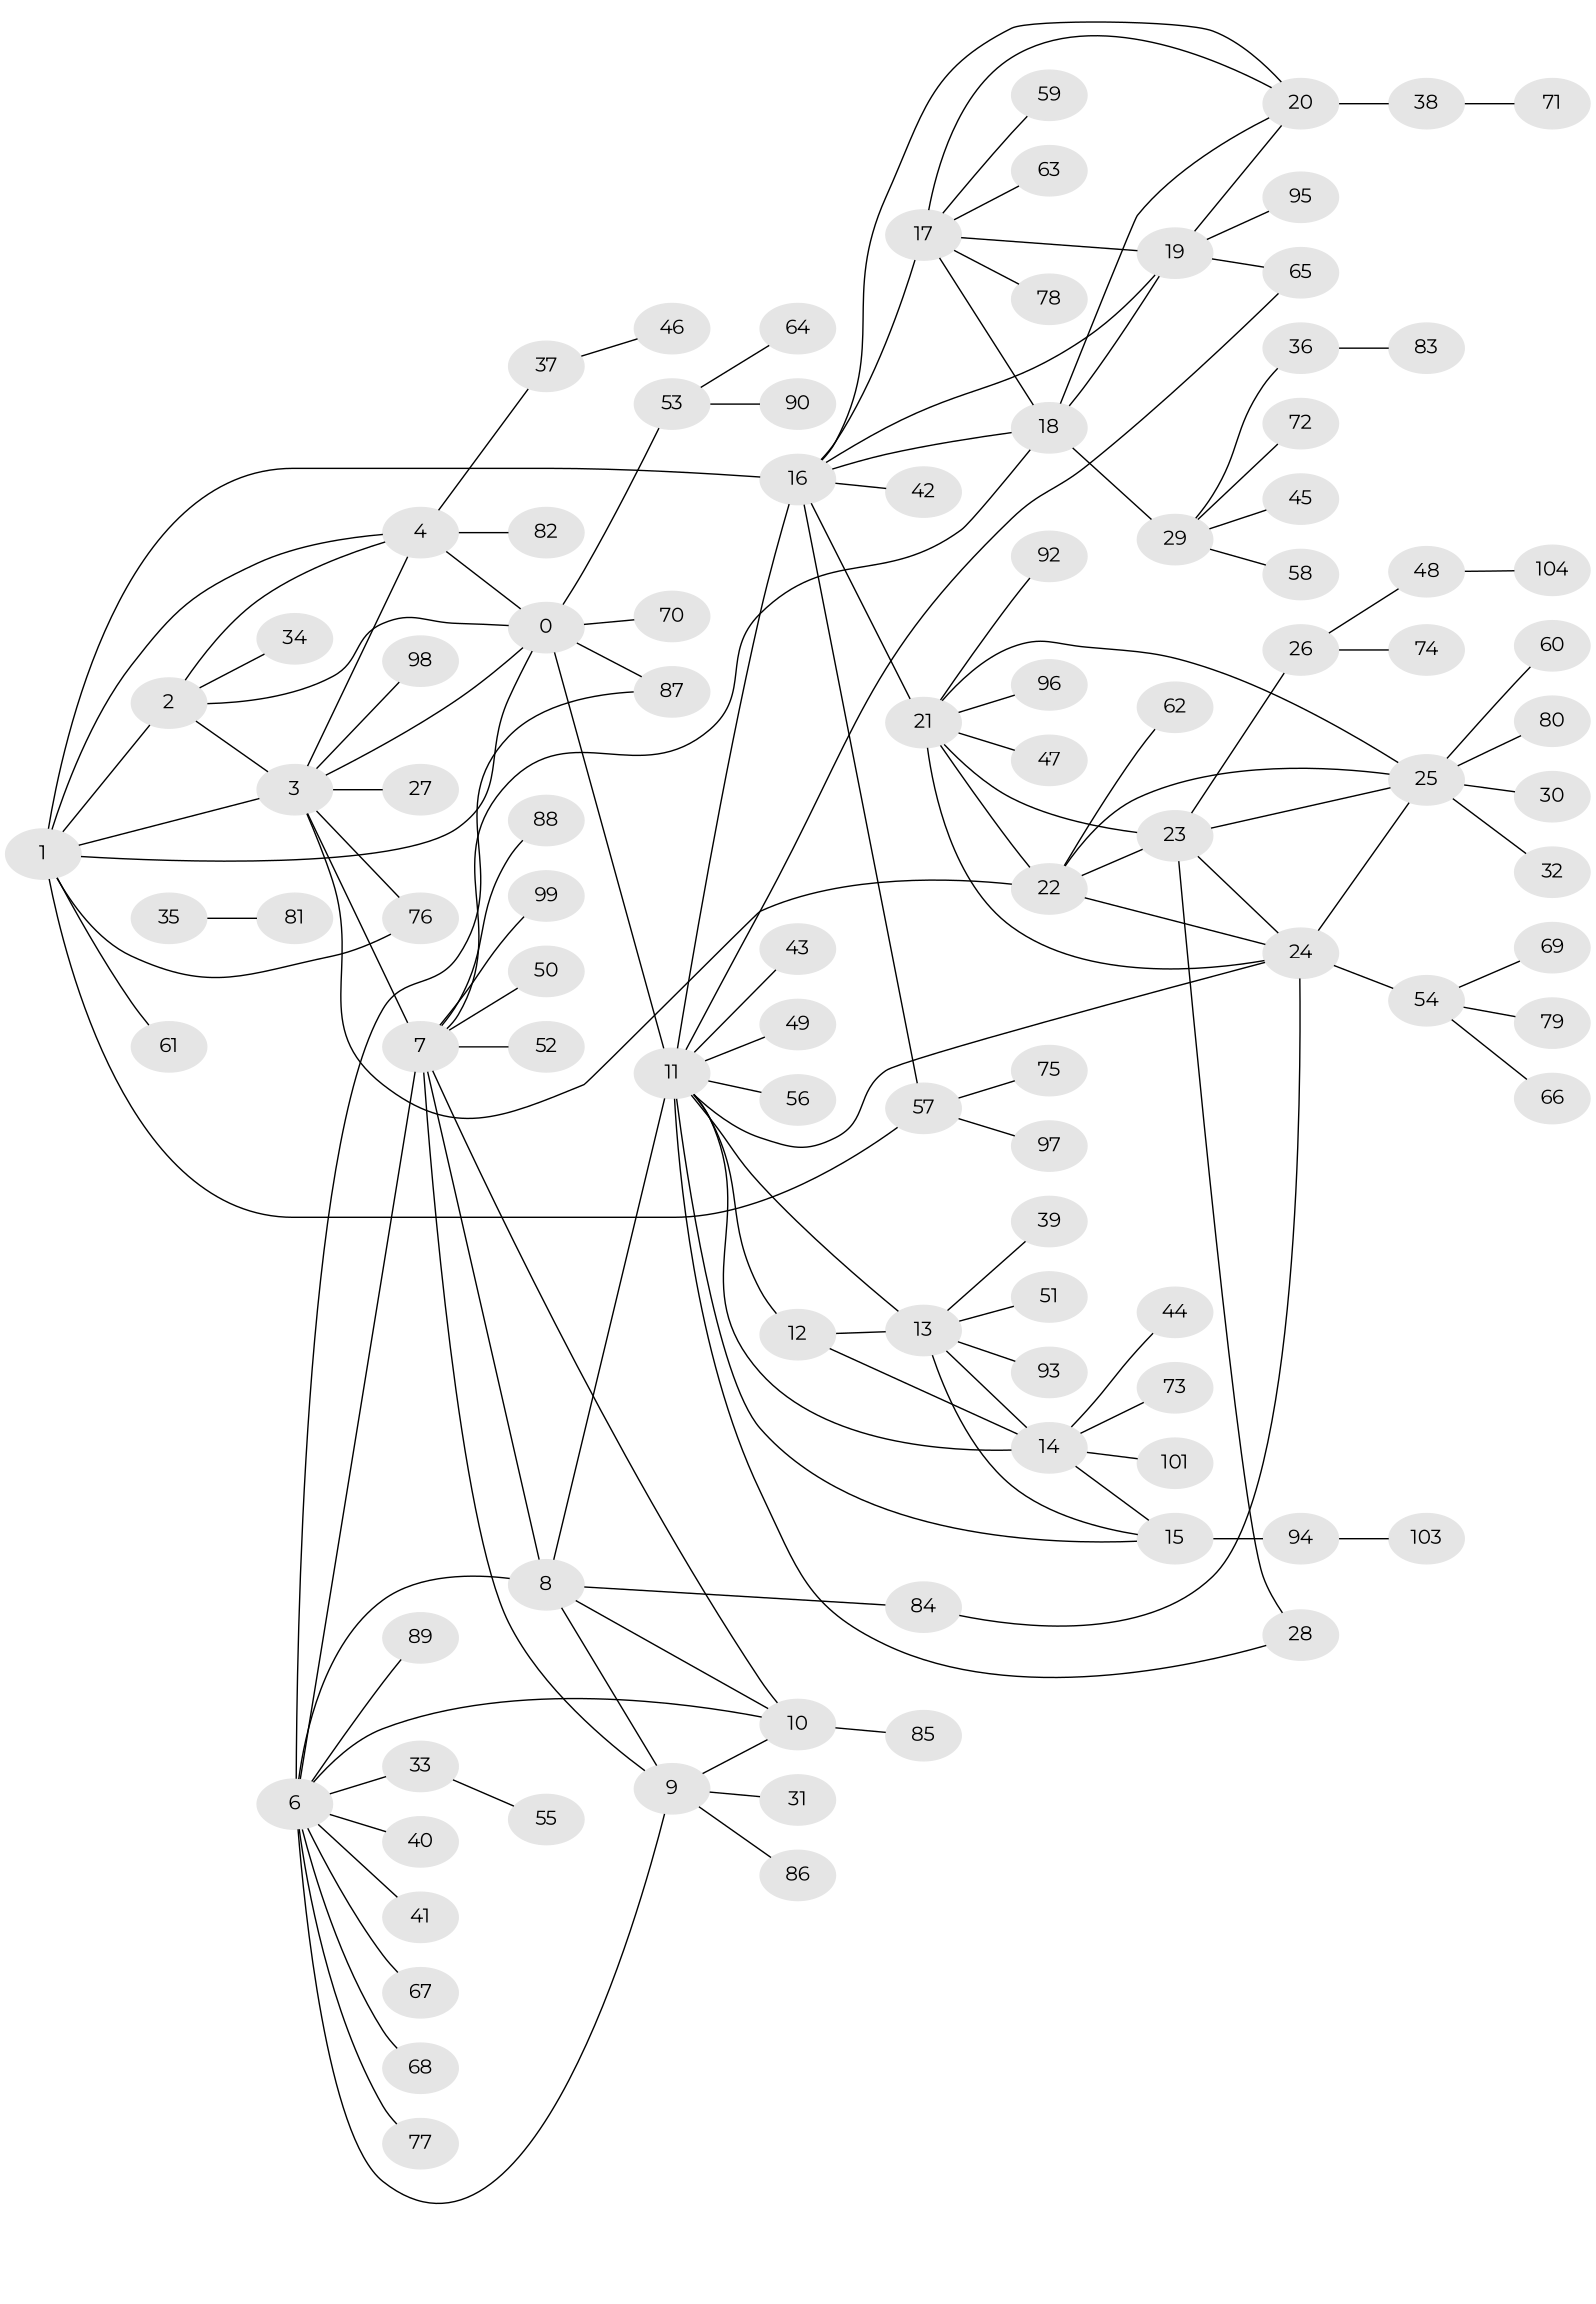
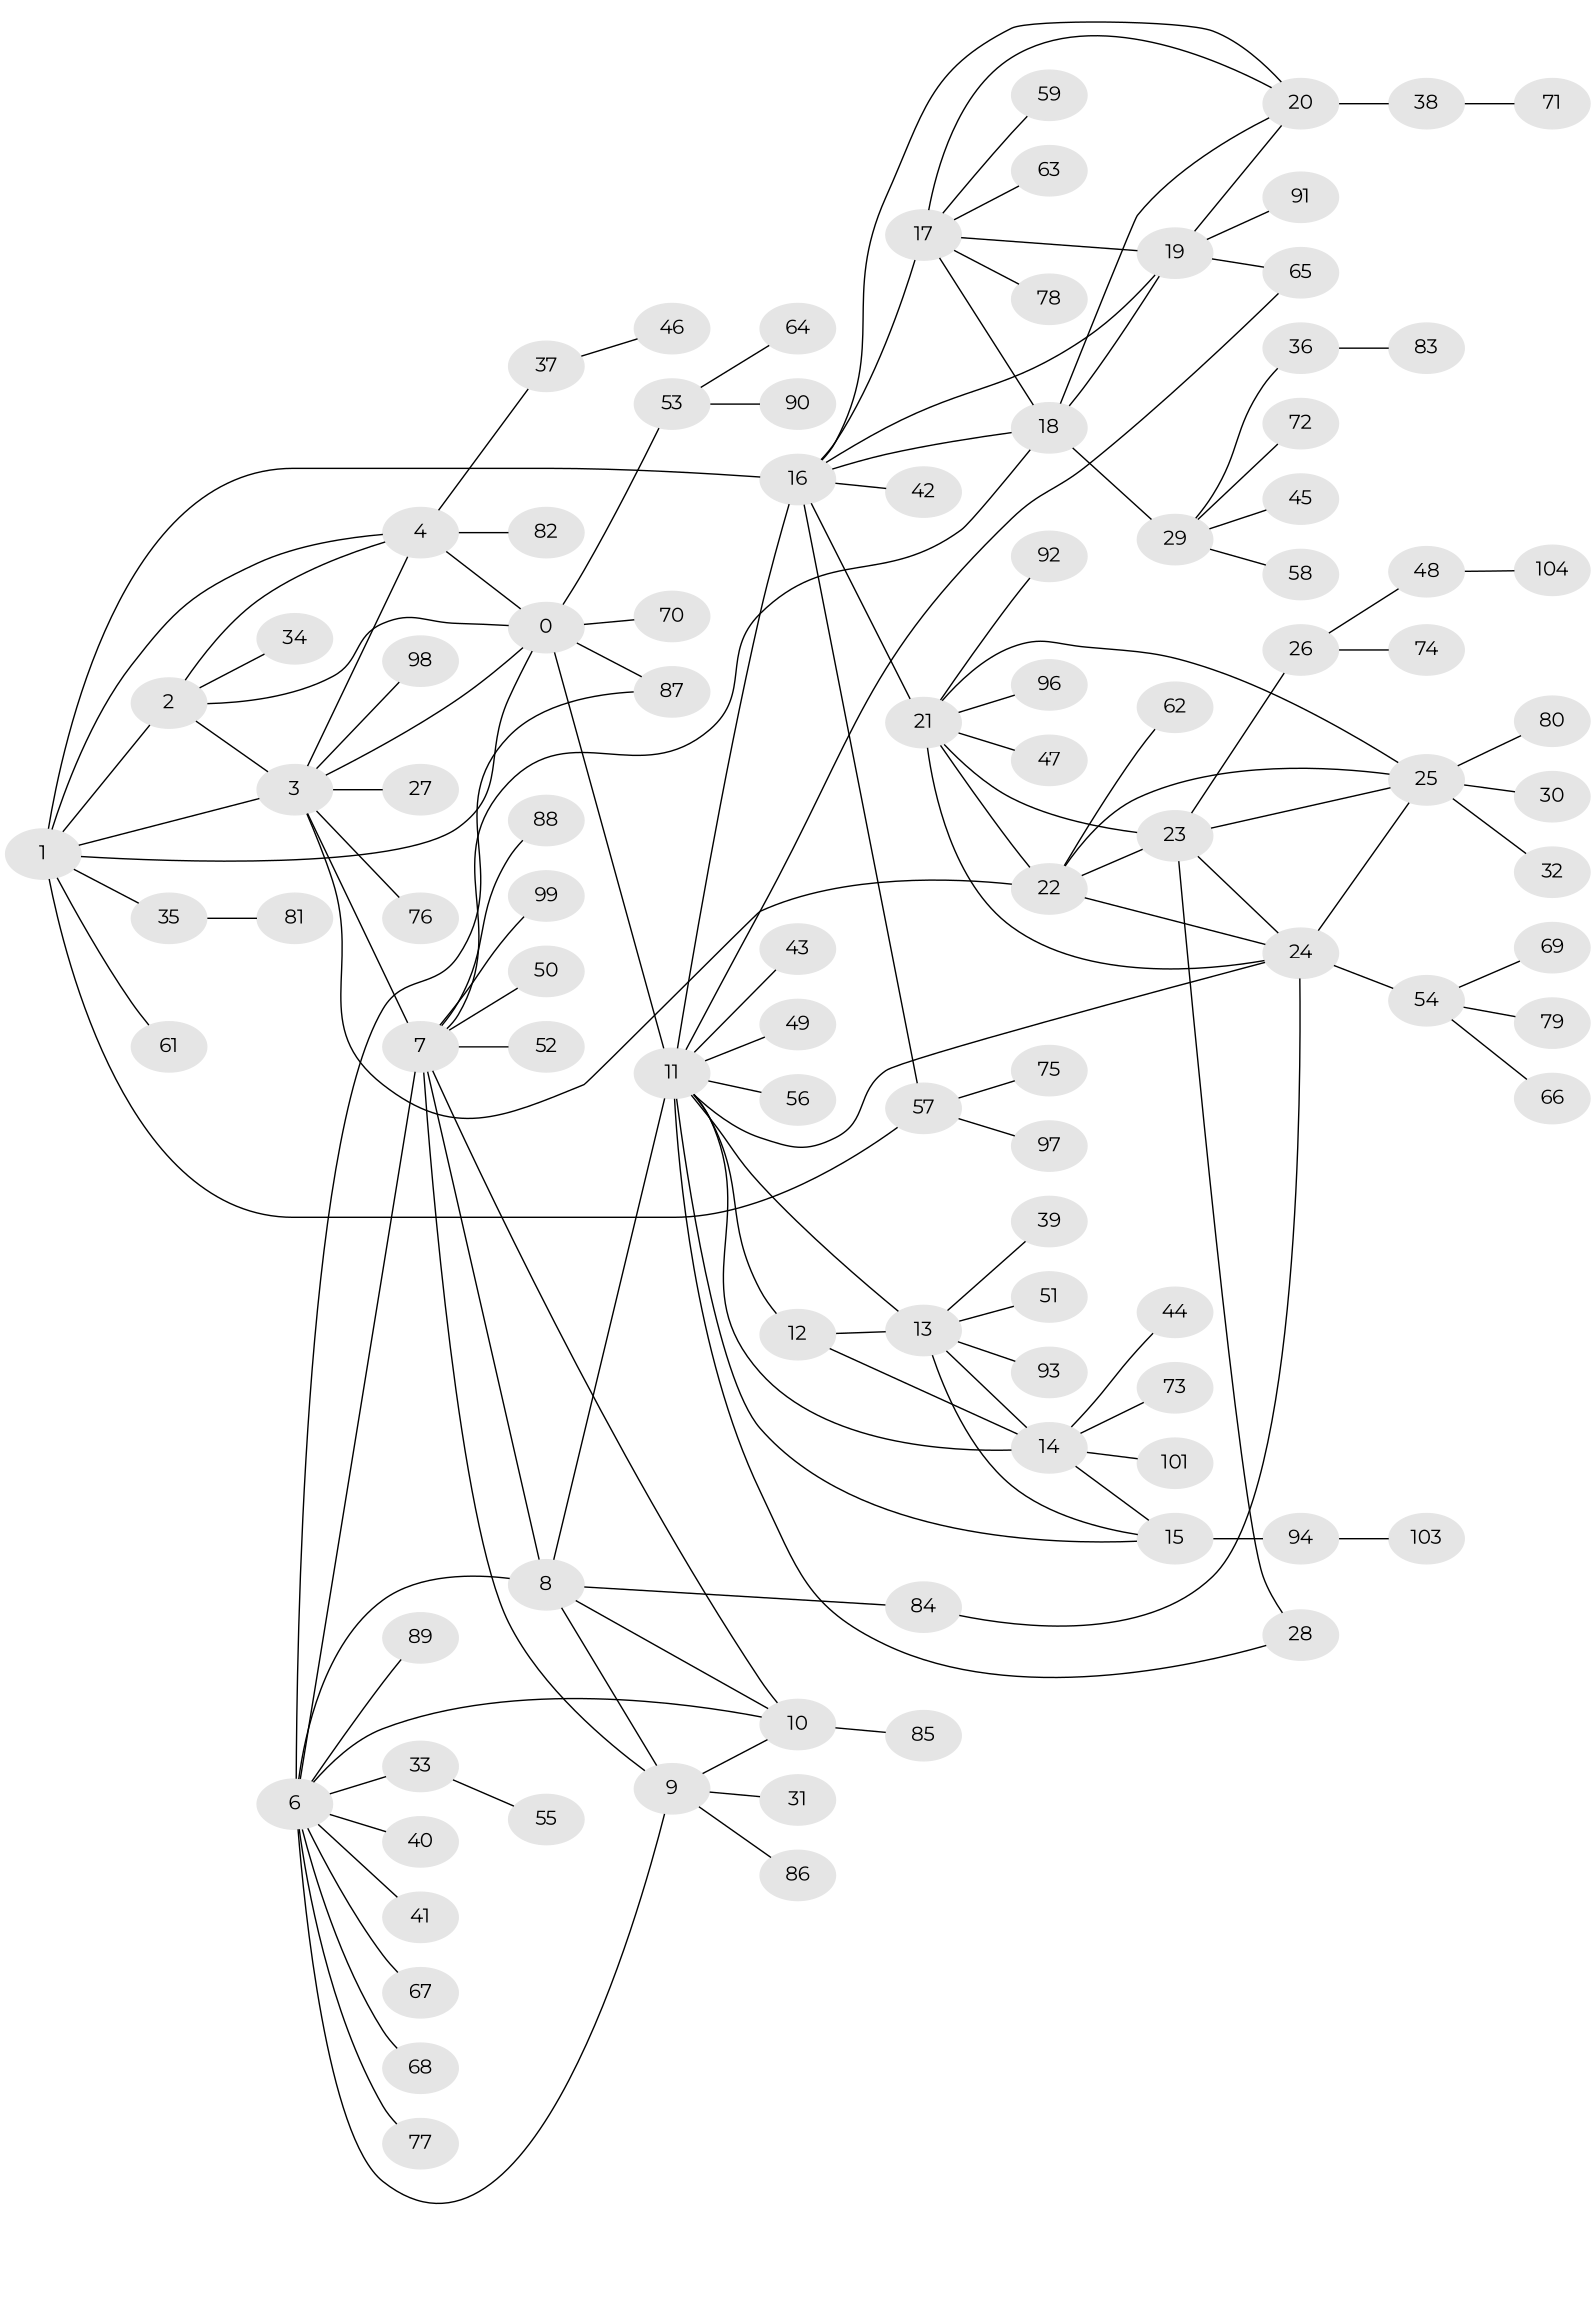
  graph {
    fontname=Montserrat
    rankdir=LR
    node [color=gray90 fontname=Montserrat style=filled]
    edge [fontname=Montserrat]
    1
    2
    3
    4
    n5 [label=0]
    16
    35
    57
    61
    34
    7
    22
    27
    76
    98
    37
    82
    11
    53
    70
    87
    18
    17
    19
    20
    21
    42
    81
    75
    97
    8
    9
    10
    50
    52
    88
    99
    24
    23
    25
    62
    46
    12
    13
    14
    15
    28
    43
    49
    56
    65
    64
    90
    6
    33
    40
    41
    67
    68
    77
    89
    84
    31
    86
    85
    55
    29
    54
    39
    51
    93
    44
    73
    101
    94
    n76 [label=103]
    59
    63
    78
-   91 [label=95]
+   91
    38
    47
    92
    96
    36
    45
    58
    72
    71
    26
    30
    32
-   60
    80
    48
    74
    66
    69
    79
    n100 [label=104]
    83
    1 -- 2
    1 -- 3
    1 -- 4
    1 -- n5
    1 -- 16
-   1 -- 76
+   1 -- 35
    1 -- 57
    1 -- 61
    2 -- 3
    2 -- 4
    2 -- n5
    2 -- 34
    3 -- 4
    3 -- n5
    3 -- 7
    3 -- 22
    3 -- 27
    3 -- 76
    3 -- 98
    4 -- n5
    4 -- 37
    4 -- 82
    n5 -- 11
    n5 -- 53
    n5 -- 70
    n5 -- 87
    16 -- 57
    16 -- 18
    16 -- 17
    16 -- 19
    16 -- 20
    16 -- 21
    16 -- 42
    35 -- 81
    57 -- 75
    57 -- 97
    7 -- 18
    7 -- 8
    7 -- 9
    7 -- 10
    7 -- 50
    7 -- 52
    7 -- 88
    7 -- 99
    22 -- 24
    22 -- 23
    22 -- 25
    22 -- 62
    37 -- 46
    11 -- 16
    11 -- 24
    11 -- 12
    11 -- 13
    11 -- 14
    11 -- 15
    11 -- 28
    11 -- 43
    11 -- 49
    11 -- 56
    11 -- 65
    53 -- 64
    53 -- 90
    18 -- 19
    18 -- 20
    18 -- 29
    17 -- 18
    17 -- 19
    17 -- 20
    17 -- 59
    17 -- 63
    17 -- 78
    19 -- 20
    19 -- 65
    19 -- 91
    20 -- 38
    21 -- 22
    21 -- 24
    21 -- 23
    21 -- 25
    21 -- 47
    21 -- 92
    21 -- 96
    8 -- 11
    8 -- 9
    8 -- 10
    8 -- 84
    9 -- 10
    9 -- 31
    9 -- 86
    10 -- 85
    24 -- 25
    24 -- 54
    23 -- 24
    23 -- 25
    23 -- 28
    23 -- 26
    25 -- 30
    25 -- 32
-   25 -- 60
    25 -- 80
    12 -- 13
    12 -- 14
    13 -- 14
    13 -- 15
    13 -- 39
    13 -- 51
    13 -- 93
    14 -- 15
    14 -- 44
    14 -- 73
    14 -- 101
    15 -- 94
    6 -- 7
    6 -- 87
    6 -- 8
    6 -- 9
    6 -- 10
    6 -- 33
    6 -- 40
    6 -- 41
    6 -- 67
    6 -- 68
    6 -- 77
    6 -- 89
    33 -- 55
    84 -- 24
    29 -- 36
    29 -- 45
    29 -- 58
    29 -- 72
    54 -- 66
    54 -- 69
    54 -- 79
    94 -- n76
    38 -- 71
    36 -- 83
    26 -- 48
    26 -- 74
    48 -- n100
  }
